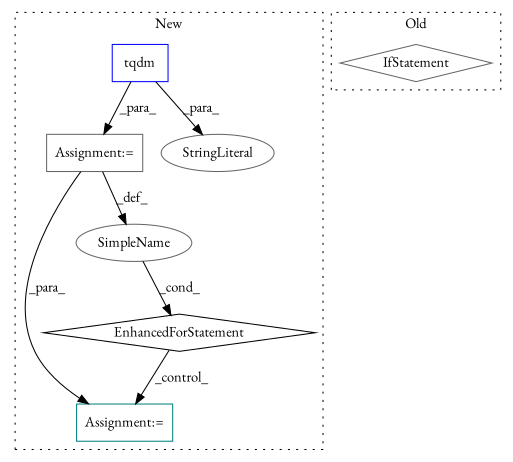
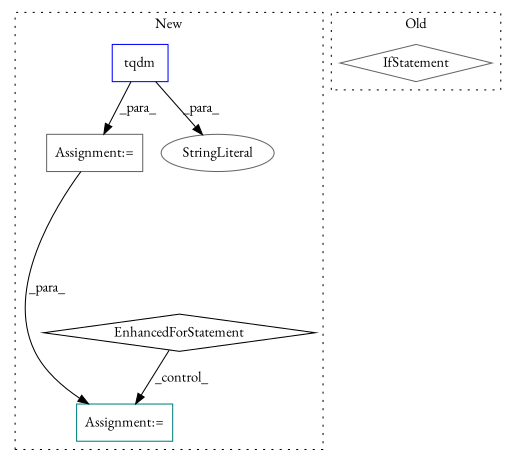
  digraph {
    fontname="EB Garamond"
    node [a=7 color=gray40 fontname="EB Garamond" l="63,2" s="2221,2369" shape=box]
    edge [fontname="EB Garamond"]
    n1 [a=32 color=blue l="5,1" label=tqdm s="2315,2367"]
    n2 [label="Assignment:="]
    n3 [a=45 l=20 label=StringLiteral s=2333 shape=ellipse]
    n4 [a=70 color=black label=EnhancedForStatement shape=diamond]
    n5 [color=teal l=1 label="Assignment:=" s=2796]
-   n6 [a=42 l=14 label=SimpleName s=2288 shape=ellipse]
    n7 [a=25 l="4,2" label=IfStatement s="3485,3498" shape=diamond]
    subgraph cluster_1 {
      label=New
      style=dotted
      n1
      n2
      n3
      n4
      n5
-     n6
    }
    subgraph cluster_2 {
      label=Old
      style=dotted
      n7
    }
    n1 -> n2 [label=_para_]
    n1 -> n3 [label=_para_]
    n2 -> n5 [label=_para_]
-   n2 -> n6 [label=_def_]
    n4 -> n5 [label=_control_]
-   n6 -> n4 [label=_cond_]
  }
